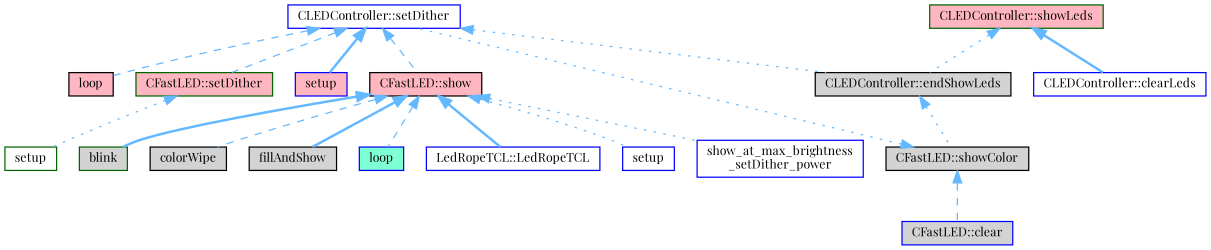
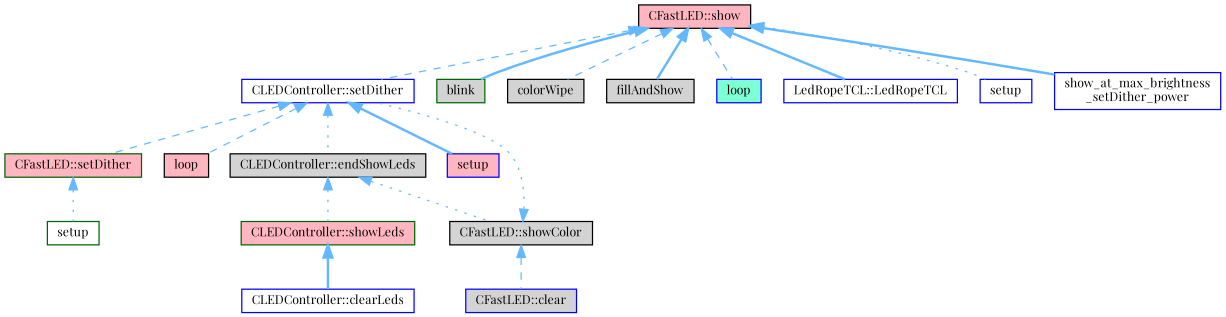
  digraph {
    fontname="Playfair Display"
    rankdir=TB
    node [color=blue fillcolor=white fontname="Playfair Display" fontsize=10 shape=box style=filled]
    edge [color=steelblue1 dir=back fontname="Playfair Display" fontsize=10 labelfontname=Helvetica labelfontsize=10 style=dotted]
    n1 [fontcolor=black height=0.2 label="CLEDController::setDither" width=0.4]
    n2 [color=black fillcolor=lightgrey height=0.2 label="CLEDController::endShowLeds" width=0.4]
    n3 [color=black fillcolor=lightpink height=0.2 label="CFastLED::show" width=0.4]
    n4 [color=black fillcolor=lightpink height=0.2 label=loop width=0.4]
    n5 [color=darkgreen fillcolor=lightpink height=0.2 label="CFastLED::setDither" width=0.4]
    n6 [fillcolor=lightpink height=0.2 label=setup width=0.4]
    n7 [color=black fillcolor=lightgrey height=0.2 label="CFastLED::showColor" width=0.4]
    n8 [color=darkgreen fillcolor=lightpink height=0.2 label="CLEDController::showLeds" width=0.4]
    n9 [color=darkgreen fillcolor=lightgrey height=0.2 label=blink width=0.4]
    n10 [color=black fillcolor=lightgrey height=0.2 label=colorWipe width=0.4]
    n11 [color=black fillcolor=lightgrey height=0.2 label=fillAndShow width=0.4]
    n12 [fillcolor=aquamarine height=0.2 label=loop width=0.4]
    n13 [height=0.2 label="LedRopeTCL::LedRopeTCL" width=0.4]
    n14 [height=0.2 label=setup width=0.4]
    n15 [height=0.2 label="show_at_max_brightness\l_setDither_power" width=0.4]
    n16 [fillcolor=lightgrey height=0.2 label="CFastLED::clear" width=0.4]
    n17 [color=darkgreen height=0.2 label=setup width=0.4]
    n18 [height=0.2 label="CLEDController::clearLeds" width=0.4]
    n1 -> n2
-   n1 -> n3 [style=dashed]
+   n3 -> n1 [style=dashed]
    n1 -> n4 [style=dashed]
    n1 -> n5 [style=dashed]
    n1 -> n6 [style=bold]
    n2 -> n7
-   n8 -> n2
+   n2 -> n8
    n3 -> n9 [style=bold]
    n3 -> n10 [style=dashed]
    n3 -> n11 [style=bold]
    n3 -> n12 [style=dashed]
    n3 -> n13 [style=bold]
    n3 -> n14
-   n3 -> n15
+   n3 -> n15 [style=bold]
    n5 -> n17
    n7 -> n1
    n7 -> n16 [style=dashed]
    n8 -> n18 [style=bold]
  }
